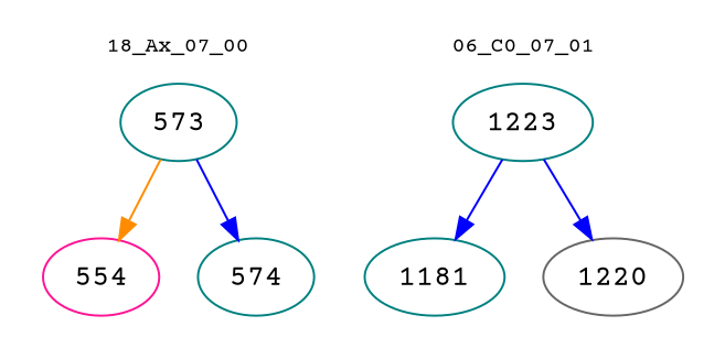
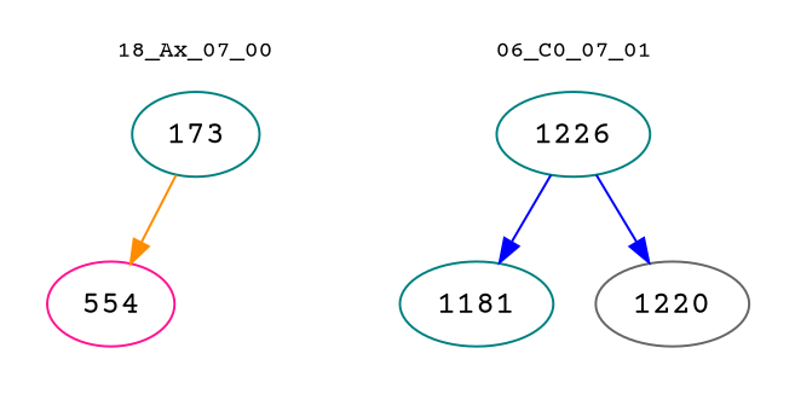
  digraph {
    fontname="Courier Prime"
    node [color=teal fontname="Courier Prime"]
    edge [color=blue fontname="Courier Prime"]
-   n1 [label=573]
+   n1 [label=173]
    n2 [color=deeppink label=554]
-   n3 [label=574]
-   n4 [label=1223]
+   n4 [label=1226]
    n5 [label=1181]
    n6 [color=gray40 label=1220]
    subgraph cluster_1 {
      color=white
      fontsize=10
      label="18_Ax_07_00"
      n1
      n2
-     n3
    }
    subgraph cluster_2 {
      color=white
      fontsize=10
      label="06_C0_07_01"
      n4
      n5
      n6
    }
    n1 -> n2 [color=darkorange]
-   n1 -> n3
    n4 -> n5
    n4 -> n6
  }
